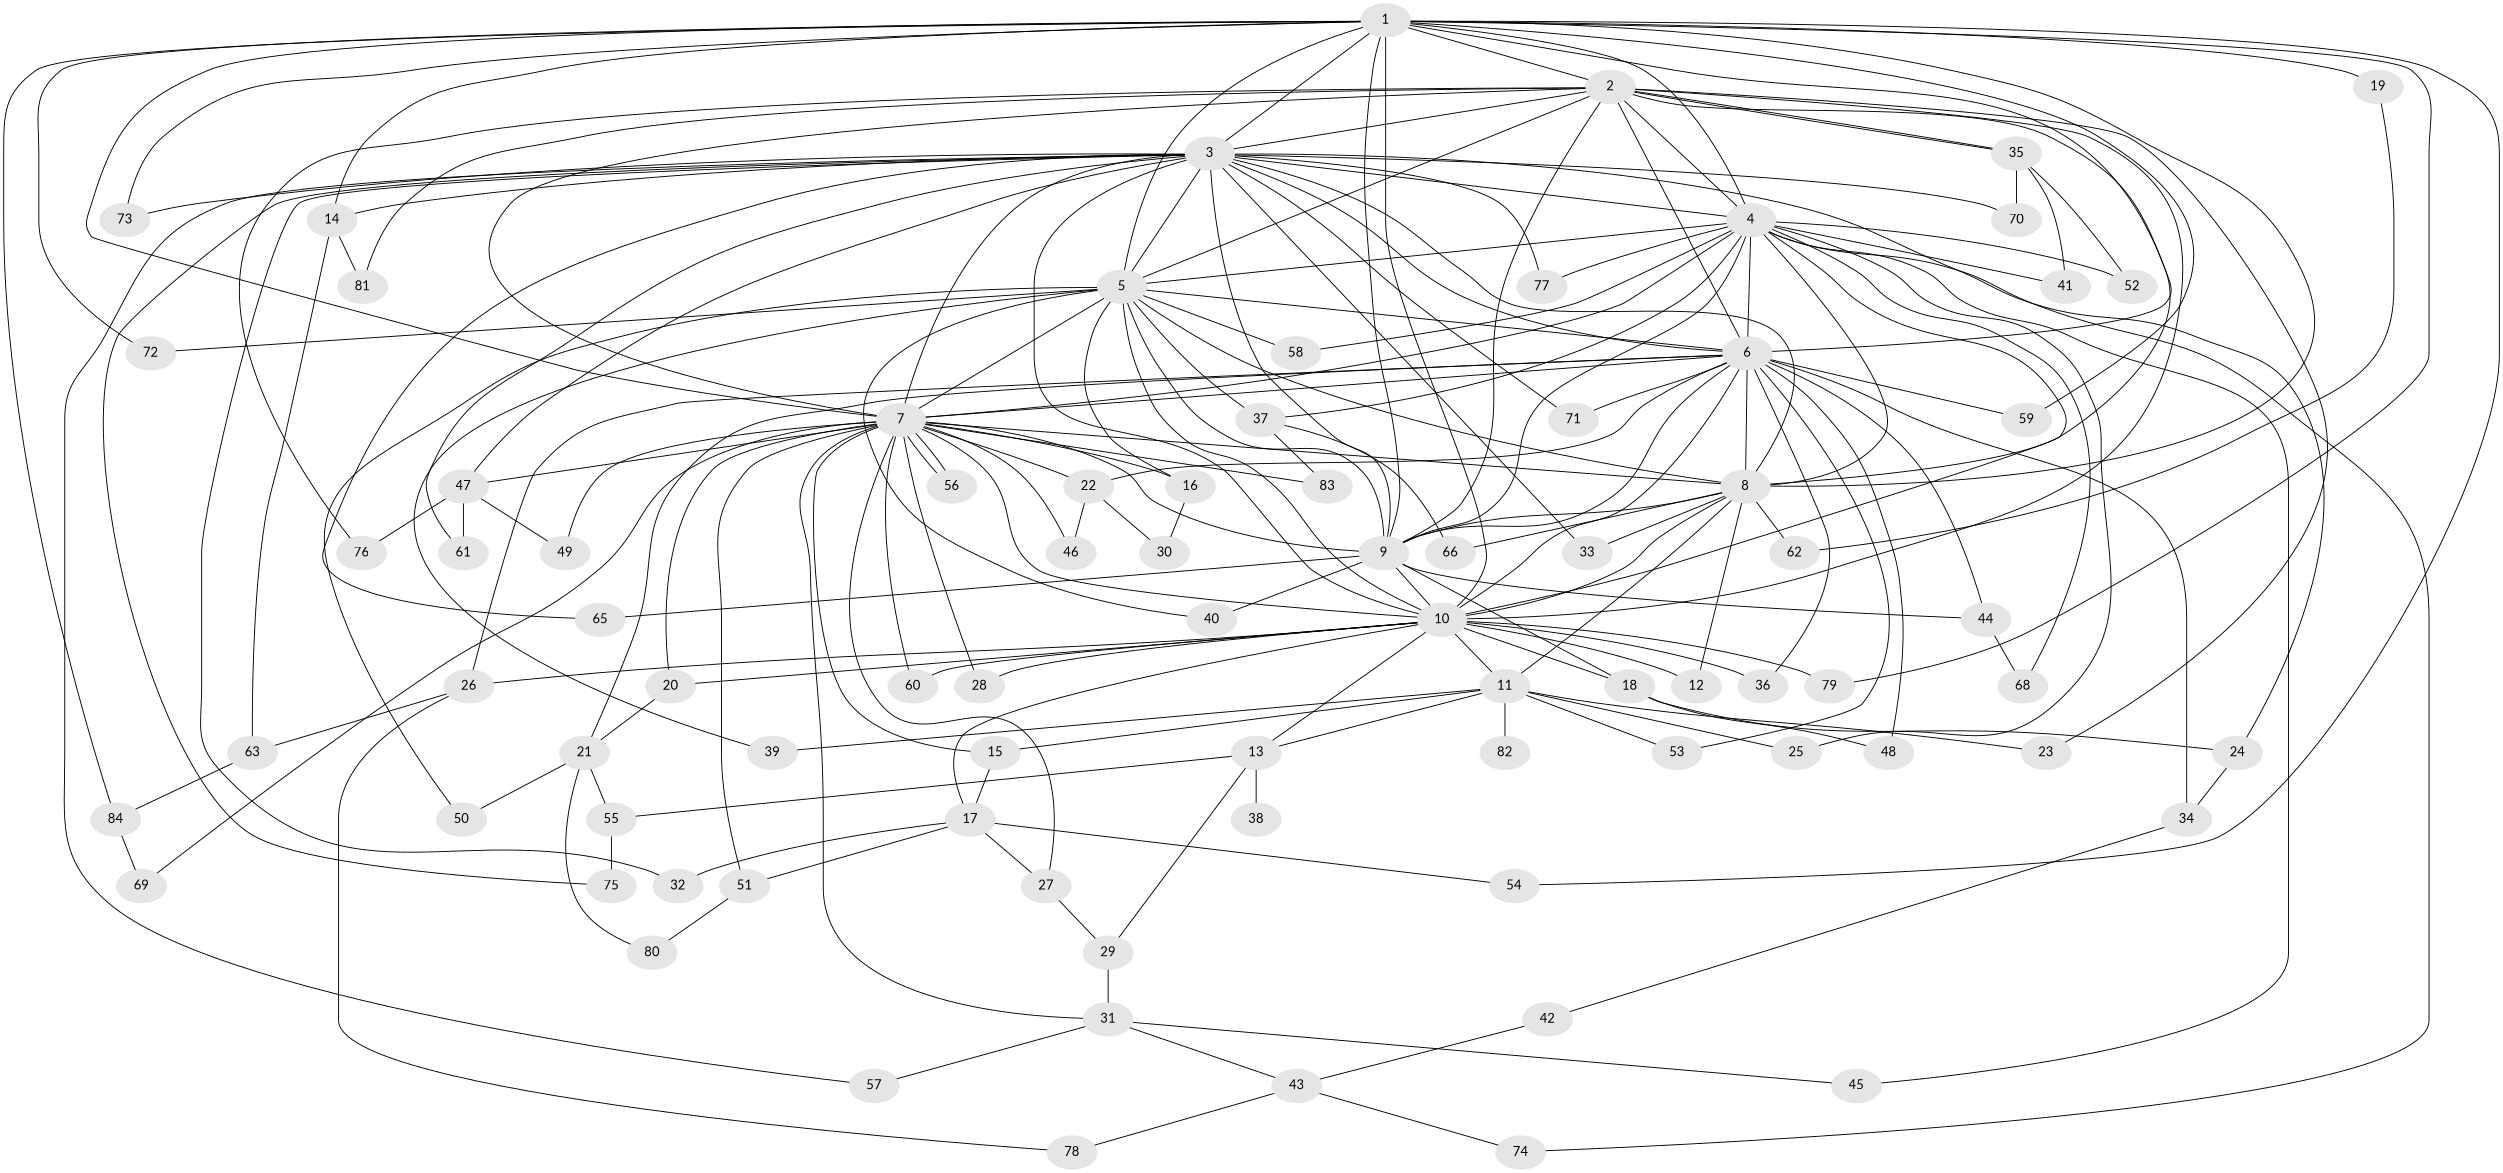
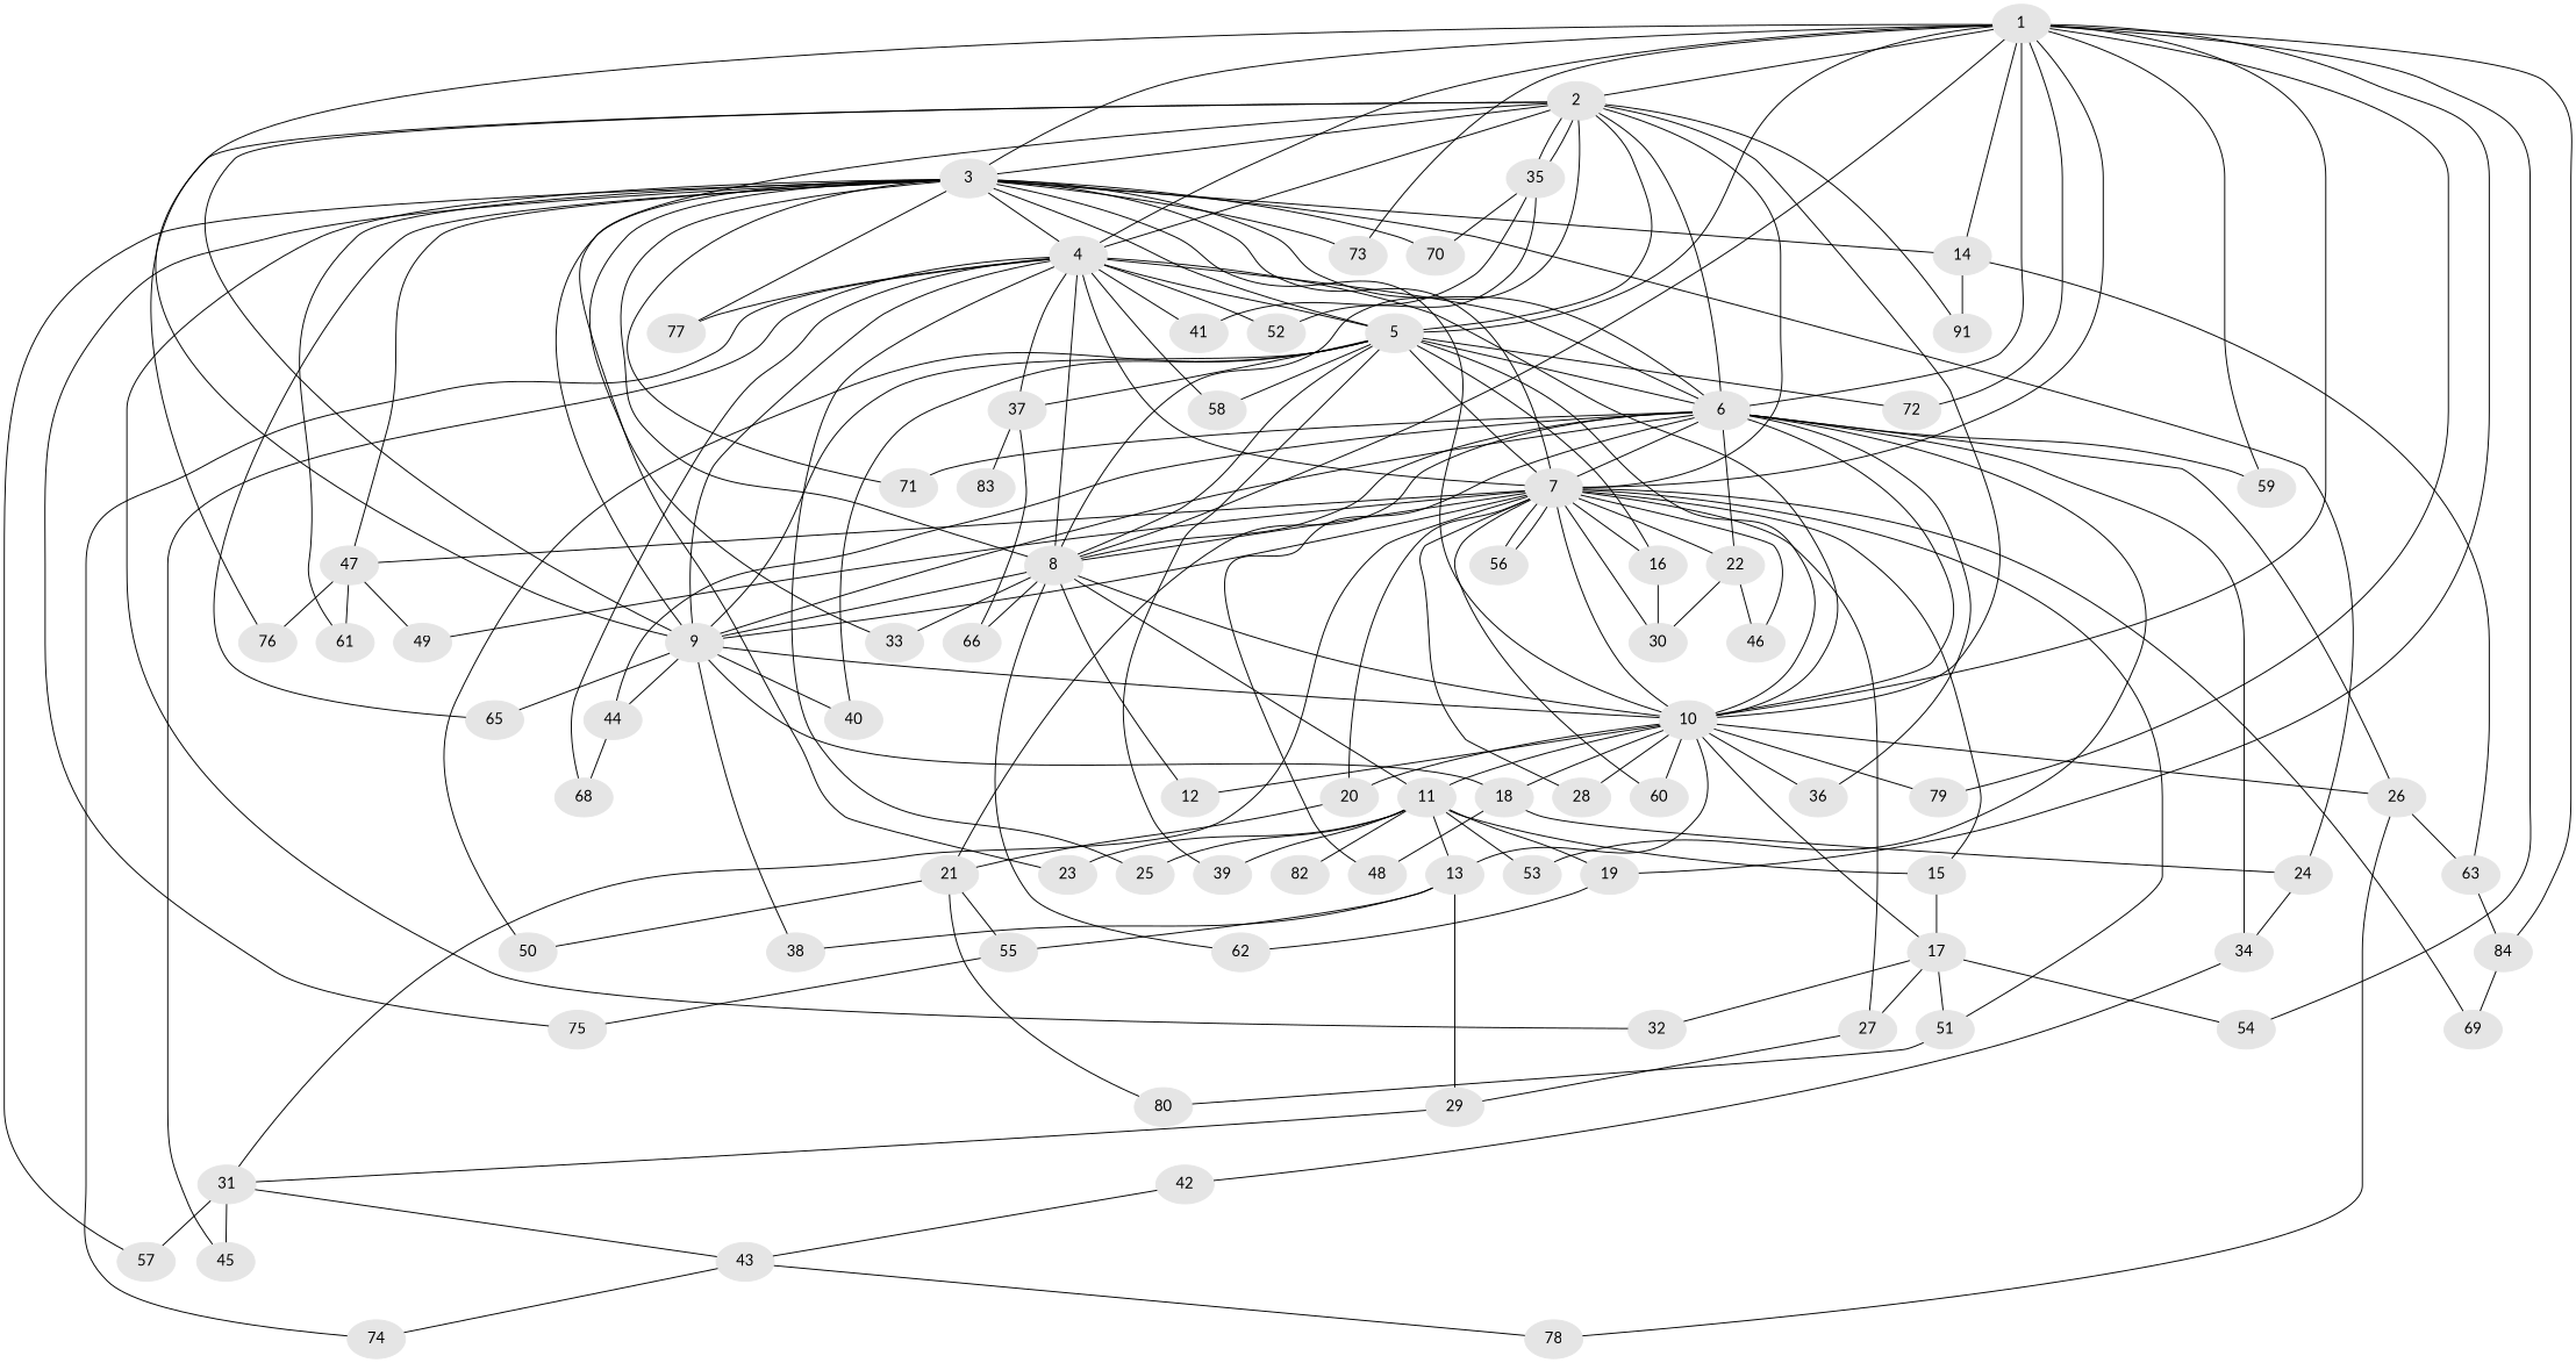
  graph {
    fontname=Lato
    node [color=gray90 fontname=Lato style=filled]
    edge [fontname=Lato]
    1
    2
    3
    4
    5
    6
    7
    8
    9
    10
    14
    19
    54
    59
    n15 [label=84]
    72
    73
    79
    23
    35
    76
-   81
+   81 [label=91]
    24
    32
    33
    47
    57
    61
    65
    70
    71
    75
    77
    25
    37
    41
    45
    52
    58
    68
    74
    16
    39
    40
    50
    21
    22
    26
    34
    36
    44
    48
    53
    15
    20
    27
    28
    31
    46
    49
    51
    56
    60
    69
    83
    11
    12
    62
    66
    18
    38
    13
    17
    63
    42
    43
    30
    55
    80
    78
    29
    82
    1 -- 2
    1 -- 3
    1 -- 4
    1 -- 5
    1 -- 6
    1 -- 7
    1 -- 8
    1 -- 9
    1 -- 10
    1 -- 14
    1 -- 19
    1 -- 54
    1 -- 59
    1 -- n15
    1 -- 72
    1 -- 73
    1 -- 79
    2 -- 3
    2 -- 4
    2 -- 5
    2 -- 6
    2 -- 7
    2 -- 8
    2 -- 9
    2 -- 10
    2 -- 23
    2 -- 35
    2 -- 35
    2 -- 76
    2 -- 81
    3 -- 4
    3 -- 5
    3 -- 6
    3 -- 7
    3 -- 8
    3 -- 9
    3 -- 10
    3 -- 14
    3 -- 73
    3 -- 24
    3 -- 32
    3 -- 33
    3 -- 47
    3 -- 57
    3 -- 61
    3 -- 65
    3 -- 70
    3 -- 71
    3 -- 75
    3 -- 77
    4 -- 5
    4 -- 6
    4 -- 7
    4 -- 8
    4 -- 9
    4 -- 10
    4 -- 77
    4 -- 25
    4 -- 37
    4 -- 41
    4 -- 45
    4 -- 52
    4 -- 58
    4 -- 68
    4 -- 74
    5 -- 6
    5 -- 7
    5 -- 8
    5 -- 9
    5 -- 10
    5 -- 72
    5 -- 37
    5 -- 58
    5 -- 16
    5 -- 39
    5 -- 40
    5 -- 50
    6 -- 7
    6 -- 8
    6 -- 9
    6 -- 10
    6 -- 59
    6 -- 71
    6 -- 21
    6 -- 22
    6 -- 26
    6 -- 34
    6 -- 36
    6 -- 44
    6 -- 48
    6 -- 53
    7 -- 8
    7 -- 9
    7 -- 10
    7 -- 47
    7 -- 16
    7 -- 22
    7 -- 15
    7 -- 20
    7 -- 27
    7 -- 28
    7 -- 31
    7 -- 46
    7 -- 49
    7 -- 51
    7 -- 56
    7 -- 56
    7 -- 60
    7 -- 69
-   7 -- 83
+   7 -- 30
    8 -- 9
    8 -- 10
    8 -- 33
    8 -- 11
    8 -- 12
    8 -- 62
    8 -- 66
    9 -- 10
    9 -- 65
    9 -- 40
    9 -- 44
    9 -- 18
+   9 -- 38
    10 -- 79
    10 -- 26
    10 -- 36
    10 -- 20
    10 -- 28
    10 -- 60
    10 -- 11
    10 -- 12
    10 -- 18
    10 -- 13
    10 -- 17
    14 -- 81
    14 -- 63
    19 -- 62
    n15 -- 69
    35 -- 70
    35 -- 41
    35 -- 52
    24 -- 34
    47 -- 76
    47 -- 61
    47 -- 49
    37 -- 83
    37 -- 66
    16 -- 30
    21 -- 50
    21 -- 55
    21 -- 80
    22 -- 46
    22 -- 30
    26 -- 63
    26 -- 78
    34 -- 42
    44 -- 68
    15 -- 17
    20 -- 21
    27 -- 29
    31 -- 57
    31 -- 45
    31 -- 43
    51 -- 80
+   11 -- 19
    11 -- 23
    11 -- 25
    11 -- 39
    11 -- 53
    11 -- 15
    11 -- 13
    11 -- 82
    18 -- 24
    18 -- 48
    13 -- 38
    13 -- 55
    13 -- 29
    17 -- 54
    17 -- 32
    17 -- 27
    17 -- 51
    63 -- n15
    42 -- 43
    43 -- 74
    43 -- 78
    55 -- 75
    29 -- 31
  }
